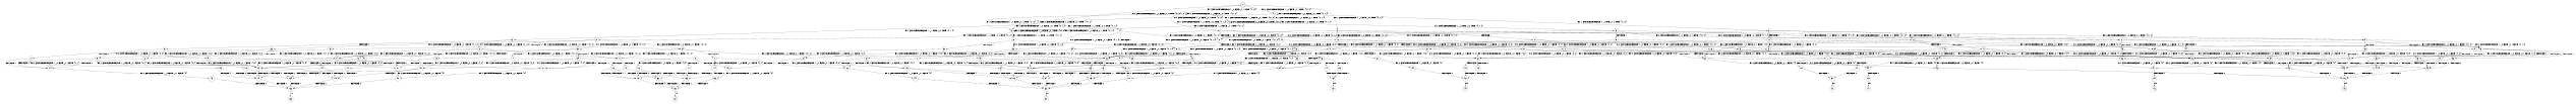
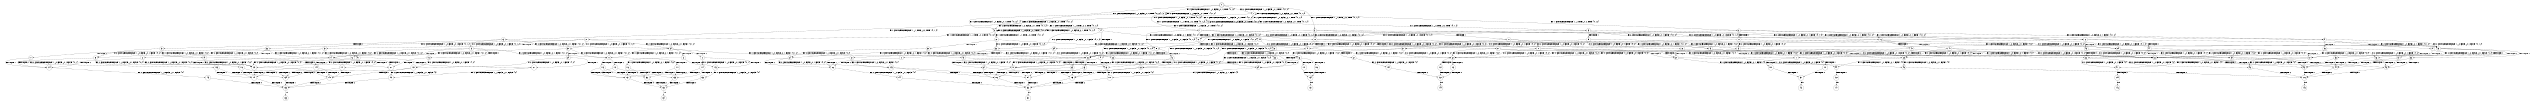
  digraph {
    node [shape=circle]
    0 [peripheries=2]
    1
    2
    3
    4
    5
    6
    7
    8
    9
    10
    11
    12
    13
    14
    15
    16
    17
    18
    19
    20
    21
    22
    23
    24
    25
    26
    27
    28
    29
    30
    31
    32
    34
    35
    37
    38
    39
    40
    41
    42
    43
    44
    45
    46
    47
    48
    49
    36
    50
    51
    52
    53
    54
    55
    56
    57
    58
    59
    60
    61
    62
    63
    64
    65
    66
    67
    33
    68
    69
    70
    71
    72
    73
    74
    75
    76
    77
    78
    79
    80
    81
    82
    83
    84
    85
    86
    88
    89
-   90
    91
    92
    93
    94
    95
    96
    97
    98
    99
    100
    101
    102
    103
    104
    105
    106
    107
    108
    109
    110
    111
    112
    113
    114
    115
    116
    117
    118
    119
    120
    121
    122
    123
    124
    125
    126
    127
    128
    129
    130
    131
    132
    133
    134
    135
    136
    137
    138
    139
    140
    141
    142
    143
    144
    145
    146
    147
    148
    149
    150
    151
    152
    153
    154
    155
    0 -> 1 [label="EX !0 !ATOMIC_EXCH_BRANCH (1, +0, FALSE, +0, 1, TRUE) !{0, 1, 2}"]
    0 -> 2 [label="EX !2 !ATOMIC_EXCH_BRANCH (1, +0, FALSE, +0, 1, TRUE) !{0, 1, 2}"]
    0 -> 3 [label="EX !1 !ATOMIC_EXCH_BRANCH (1, +1, TRUE, +0, 2, TRUE) !{0, 1, 2}"]
    0 -> 4 [label="EX !0 !ATOMIC_EXCH_BRANCH (1, +0, FALSE, +0, 1, TRUE) !{0, 1, 2}"]
    1 -> 1 [label="EX !0 !ATOMIC_EXCH_BRANCH (1, +0, FALSE, +0, 1, TRUE) !{0, 1, 2}"]
    1 -> 4 [label="EX !0 !ATOMIC_EXCH_BRANCH (1, +0, FALSE, +0, 1, TRUE) !{0, 1, 2}"]
    1 -> 5 [label="EX !2 !ATOMIC_EXCH_BRANCH (1, +0, FALSE, +0, 1, TRUE) !{0, 1, 2}"]
    1 -> 6 [label="EX !1 !ATOMIC_EXCH_BRANCH (1, +1, TRUE, +0, 2, TRUE) !{0, 1, 2}"]
    2 -> 2 [label="EX !2 !ATOMIC_EXCH_BRANCH (1, +0, FALSE, +0, 1, TRUE) !{0, 1, 2}"]
    2 -> 5 [label="EX !0 !ATOMIC_EXCH_BRANCH (1, +0, FALSE, +0, 1, TRUE) !{0, 1, 2}"]
    2 -> 7 [label="EX !1 !ATOMIC_EXCH_BRANCH (1, +1, TRUE, +0, 2, TRUE) !{0, 1, 2}"]
    2 -> 8 [label="EX !0 !ATOMIC_EXCH_BRANCH (1, +0, FALSE, +0, 1, TRUE) !{0, 1, 2}"]
    3 -> 9 [label="EX !0 !ATOMIC_EXCH_BRANCH (1, +0, FALSE, +0, 1, FALSE) !{0, 1, 2}"]
    3 -> 10 [label="EX !2 !ATOMIC_EXCH_BRANCH (1, +0, FALSE, +0, 1, FALSE) !{0, 1, 2}"]
    3 -> 11 [label="TERMINATE !1"]
    3 -> 12 [label="EX !0 !ATOMIC_EXCH_BRANCH (1, +0, FALSE, +0, 1, FALSE) !{0, 1, 2}"]
    4 -> 4 [label="EX !0 !ATOMIC_EXCH_BRANCH (1, +0, FALSE, +0, 1, TRUE) !{0, 1, 2}"]
    4 -> 8 [label="EX !2 !ATOMIC_EXCH_BRANCH (1, +0, FALSE, +0, 1, TRUE) !{0, 1, 2}"]
    4 -> 13 [label="EX !1 !ATOMIC_EXCH_BRANCH (1, +1, TRUE, +0, 2, TRUE) !{0, 1, 2}"]
    4 -> 14 [label="EX !1 !ATOMIC_EXCH_BRANCH (1, +1, TRUE, +0, 2, TRUE) !{0, 1, 2}"]
    5 -> 5 [label="EX !0 !ATOMIC_EXCH_BRANCH (1, +0, FALSE, +0, 1, TRUE) !{0, 1, 2}"]
    5 -> 5 [label="EX !2 !ATOMIC_EXCH_BRANCH (1, +0, FALSE, +0, 1, TRUE) !{0, 1, 2}"]
    5 -> 8 [label="EX !0 !ATOMIC_EXCH_BRANCH (1, +0, FALSE, +0, 1, TRUE) !{0, 1, 2}"]
    5 -> 15 [label="EX !1 !ATOMIC_EXCH_BRANCH (1, +1, TRUE, +0, 2, TRUE) !{0, 1, 2}"]
    6 -> 9 [label="EX !0 !ATOMIC_EXCH_BRANCH (1, +0, FALSE, +0, 1, FALSE) !{0, 1, 2}"]
    6 -> 12 [label="EX !0 !ATOMIC_EXCH_BRANCH (1, +0, FALSE, +0, 1, FALSE) !{0, 1, 2}"]
    6 -> 16 [label="EX !2 !ATOMIC_EXCH_BRANCH (1, +0, FALSE, +0, 1, FALSE) !{0, 1, 2}"]
    6 -> 17 [label="TERMINATE !1"]
    7 -> 10 [label="EX !2 !ATOMIC_EXCH_BRANCH (1, +0, FALSE, +0, 1, FALSE) !{0, 1, 2}"]
    7 -> 18 [label="EX !0 !ATOMIC_EXCH_BRANCH (1, +0, FALSE, +0, 1, FALSE) !{0, 1, 2}"]
    7 -> 19 [label="TERMINATE !1"]
    7 -> 20 [label="EX !0 !ATOMIC_EXCH_BRANCH (1, +0, FALSE, +0, 1, FALSE) !{0, 1, 2}"]
    8 -> 8 [label="EX !0 !ATOMIC_EXCH_BRANCH (1, +0, FALSE, +0, 1, TRUE) !{0, 1, 2}"]
    8 -> 8 [label="EX !2 !ATOMIC_EXCH_BRANCH (1, +0, FALSE, +0, 1, TRUE) !{0, 1, 2}"]
    8 -> 21 [label="EX !1 !ATOMIC_EXCH_BRANCH (1, +1, TRUE, +0, 2, TRUE) !{0, 1, 2}"]
    8 -> 22 [label="EX !1 !ATOMIC_EXCH_BRANCH (1, +1, TRUE, +0, 2, TRUE) !{0, 1, 2}"]
    9 -> 23 [label="EX !2 !ATOMIC_EXCH_BRANCH (1, +0, FALSE, +0, 1, FALSE) !{0, 1, 2}"]
    9 -> 24 [label="TERMINATE !0"]
    9 -> 25 [label="TERMINATE !1"]
    10 -> 23 [label="EX !0 !ATOMIC_EXCH_BRANCH (1, +0, FALSE, +0, 1, FALSE) !{0, 1, 2}"]
    10 -> 26 [label="TERMINATE !2"]
    10 -> 27 [label="TERMINATE !1"]
    10 -> 28 [label="EX !0 !ATOMIC_EXCH_BRANCH (1, +0, FALSE, +0, 1, FALSE) !{0, 1, 2}"]
    11 -> 29 [label="EX !0 !ATOMIC_EXCH_BRANCH (1, +0, FALSE, +0, 1, FALSE) !{0, 2}"]
    11 -> 30 [label="EX !2 !ATOMIC_EXCH_BRANCH (1, +0, FALSE, +0, 1, FALSE) !{0, 2}"]
    11 -> 31 [label="EX !0 !ATOMIC_EXCH_BRANCH (1, +0, FALSE, +0, 1, FALSE) !{0, 2}"]
    12 -> 28 [label="EX !2 !ATOMIC_EXCH_BRANCH (1, +0, FALSE, +0, 1, FALSE) !{0, 1, 2}"]
    12 -> 32 [label="TERMINATE !0"]
    13 -> 34 [label="EX !2 !ATOMIC_EXCH_BRANCH (1, +0, FALSE, +0, 1, FALSE) !{0, 1, 2}"]
    13 -> 35 [label="EX !0 !ATOMIC_EXCH_BRANCH (1, +0, FALSE, +0, 1, FALSE) !{0, 1, 2}"]
    13 -> 37 [label="TERMINATE !1"]
    14 -> 12 [label="EX !0 !ATOMIC_EXCH_BRANCH (1, +0, FALSE, +0, 1, FALSE) !{0, 1, 2}"]
    14 -> 38 [label="EX !2 !ATOMIC_EXCH_BRANCH (1, +0, FALSE, +0, 1, FALSE) !{0, 1, 2}"]
    14 -> 39 [label="TERMINATE !1"]
    15 -> 16 [label="EX !2 !ATOMIC_EXCH_BRANCH (1, +0, FALSE, +0, 1, FALSE) !{0, 1, 2}"]
    15 -> 18 [label="EX !0 !ATOMIC_EXCH_BRANCH (1, +0, FALSE, +0, 1, FALSE) !{0, 1, 2}"]
    15 -> 20 [label="EX !0 !ATOMIC_EXCH_BRANCH (1, +0, FALSE, +0, 1, FALSE) !{0, 1, 2}"]
    15 -> 40 [label="TERMINATE !1"]
    16 -> 23 [label="EX !0 !ATOMIC_EXCH_BRANCH (1, +0, FALSE, +0, 1, FALSE) !{0, 1, 2}"]
    16 -> 28 [label="EX !0 !ATOMIC_EXCH_BRANCH (1, +0, FALSE, +0, 1, FALSE) !{0, 1, 2}"]
    16 -> 41 [label="TERMINATE !2"]
    16 -> 42 [label="TERMINATE !1"]
    17 -> 29 [label="EX !0 !ATOMIC_EXCH_BRANCH (1, +0, FALSE, +0, 1, FALSE) !{0, 2}"]
    17 -> 31 [label="EX !0 !ATOMIC_EXCH_BRANCH (1, +0, FALSE, +0, 1, FALSE) !{0, 2}"]
    17 -> 43 [label="EX !2 !ATOMIC_EXCH_BRANCH (1, +0, FALSE, +0, 1, FALSE) !{0, 2}"]
    18 -> 23 [label="EX !2 !ATOMIC_EXCH_BRANCH (1, +0, FALSE, +0, 1, FALSE) !{0, 1, 2}"]
    18 -> 44 [label="TERMINATE !0"]
    18 -> 45 [label="TERMINATE !1"]
    19 -> 30 [label="EX !2 !ATOMIC_EXCH_BRANCH (1, +0, FALSE, +0, 1, FALSE) !{0, 2}"]
    19 -> 46 [label="EX !0 !ATOMIC_EXCH_BRANCH (1, +0, FALSE, +0, 1, FALSE) !{0, 2}"]
    19 -> 47 [label="EX !0 !ATOMIC_EXCH_BRANCH (1, +0, FALSE, +0, 1, FALSE) !{0, 2}"]
    20 -> 28 [label="EX !2 !ATOMIC_EXCH_BRANCH (1, +0, FALSE, +0, 1, FALSE) !{0, 1, 2}"]
    20 -> 48 [label="TERMINATE !0"]
    20 -> 49 [label="TERMINATE !1"]
    21 -> 34 [label="EX !2 !ATOMIC_EXCH_BRANCH (1, +0, FALSE, +0, 1, FALSE) !{0, 1, 2}"]
    21 -> 36 [label="EX !2 !ATOMIC_EXCH_BRANCH (1, +0, FALSE, +0, 1, FALSE) !{0, 1, 2}"]
    21 -> 50 [label="EX !0 !ATOMIC_EXCH_BRANCH (1, +0, FALSE, +0, 1, FALSE) !{0, 1, 2}"]
    21 -> 51 [label="TERMINATE !1"]
    22 -> 20 [label="EX !0 !ATOMIC_EXCH_BRANCH (1, +0, FALSE, +0, 1, FALSE) !{0, 1, 2}"]
    22 -> 38 [label="EX !2 !ATOMIC_EXCH_BRANCH (1, +0, FALSE, +0, 1, FALSE) !{0, 1, 2}"]
    22 -> 52 [label="TERMINATE !1"]
    23 -> 53 [label="TERMINATE !0"]
    23 -> 54 [label="TERMINATE !2"]
    23 -> 55 [label="TERMINATE !1"]
    24 -> 56 [label="EX !2 !ATOMIC_EXCH_BRANCH (1, +0, FALSE, +0, 1, FALSE) !{1, 2}"]
    24 -> 57 [label="TERMINATE !1"]
    25 -> 57 [label="TERMINATE !0"]
    25 -> 58 [label="EX !2 !ATOMIC_EXCH_BRANCH (1, +0, FALSE, +0, 1, FALSE) !{0, 2}"]
    26 -> 59 [label="EX !0 !ATOMIC_EXCH_BRANCH (1, +0, FALSE, +0, 1, FALSE) !{0, 1}"]
    26 -> 60 [label="TERMINATE !1"]
    26 -> 61 [label="EX !0 !ATOMIC_EXCH_BRANCH (1, +0, FALSE, +0, 1, FALSE) !{0, 1}"]
    27 -> 58 [label="EX !0 !ATOMIC_EXCH_BRANCH (1, +0, FALSE, +0, 1, FALSE) !{0, 2}"]
    27 -> 60 [label="TERMINATE !2"]
    27 -> 62 [label="EX !0 !ATOMIC_EXCH_BRANCH (1, +0, FALSE, +0, 1, FALSE) !{0, 2}"]
    28 -> 63 [label="TERMINATE !0"]
    28 -> 64 [label="TERMINATE !2"]
    28 -> 65 [label="TERMINATE !1"]
    29 -> 57 [label="TERMINATE !0"]
    29 -> 58 [label="EX !2 !ATOMIC_EXCH_BRANCH (1, +0, FALSE, +0, 1, FALSE) !{0, 2}"]
    30 -> 58 [label="EX !0 !ATOMIC_EXCH_BRANCH (1, +0, FALSE, +0, 1, FALSE) !{0, 2}"]
    30 -> 60 [label="TERMINATE !2"]
    30 -> 62 [label="EX !0 !ATOMIC_EXCH_BRANCH (1, +0, FALSE, +0, 1, FALSE) !{0, 2}"]
    31 -> 62 [label="EX !2 !ATOMIC_EXCH_BRANCH (1, +0, FALSE, +0, 1, FALSE) !{0, 2}"]
    31 -> 66 [label="EX !2 !ATOMIC_EXCH_BRANCH (1, +0, FALSE, +0, 1, FALSE) !{0, 2}"]
    31 -> 67 [label="TERMINATE !0"]
    32 -> 33 [label="TERMINATE !1"]
    32 -> 68 [label="EX !2 !ATOMIC_EXCH_BRANCH (1, +0, FALSE, +0, 1, FALSE) !{1, 2}"]
    32 -> 69 [label="TERMINATE !1"]
    34 -> 28 [label="EX !0 !ATOMIC_EXCH_BRANCH (1, +0, FALSE, +0, 1, FALSE) !{0, 1, 2}"]
    34 -> 71 [label="EX !0 !ATOMIC_EXCH_BRANCH (1, +0, FALSE, +0, 1, FALSE) !{0, 1, 2}"]
    34 -> 72 [label="TERMINATE !2"]
+   34 -> 73 [label="TERMINATE !1"]
    35 -> 71 [label="EX !2 !ATOMIC_EXCH_BRANCH (1, +0, FALSE, +0, 1, FALSE) !{0, 1, 2}"]
    35 -> 74 [label="EX !2 !ATOMIC_EXCH_BRANCH (1, +0, FALSE, +0, 1, FALSE) !{0, 1, 2}"]
    35 -> 75 [label="TERMINATE !0"]
    35 -> 76 [label="TERMINATE !1"]
    37 -> 79 [label="EX !0 !ATOMIC_EXCH_BRANCH (1, +0, FALSE, +0, 1, FALSE) !{0, 2}"]
    37 -> 80 [label="EX !2 !ATOMIC_EXCH_BRANCH (1, +0, FALSE, +0, 1, FALSE) !{0, 2}"]
    38 -> 28 [label="EX !0 !ATOMIC_EXCH_BRANCH (1, +0, FALSE, +0, 1, FALSE) !{0, 1, 2}"]
    38 -> 81 [label="TERMINATE !2"]
    38 -> 82 [label="TERMINATE !1"]
    39 -> 83 [label="EX !0 !ATOMIC_EXCH_BRANCH (1, +0, FALSE, +0, 1, FALSE) !{0, 2}"]
    39 -> 84 [label="EX !2 !ATOMIC_EXCH_BRANCH (1, +0, FALSE, +0, 1, FALSE) !{0, 2}"]
    40 -> 43 [label="EX !2 !ATOMIC_EXCH_BRANCH (1, +0, FALSE, +0, 1, FALSE) !{0, 2}"]
    40 -> 46 [label="EX !0 !ATOMIC_EXCH_BRANCH (1, +0, FALSE, +0, 1, FALSE) !{0, 2}"]
    40 -> 47 [label="EX !0 !ATOMIC_EXCH_BRANCH (1, +0, FALSE, +0, 1, FALSE) !{0, 2}"]
    41 -> 59 [label="EX !0 !ATOMIC_EXCH_BRANCH (1, +0, FALSE, +0, 1, FALSE) !{0, 1}"]
    41 -> 61 [label="EX !0 !ATOMIC_EXCH_BRANCH (1, +0, FALSE, +0, 1, FALSE) !{0, 1}"]
    41 -> 85 [label="TERMINATE !1"]
    42 -> 58 [label="EX !0 !ATOMIC_EXCH_BRANCH (1, +0, FALSE, +0, 1, FALSE) !{0, 2}"]
    42 -> 62 [label="EX !0 !ATOMIC_EXCH_BRANCH (1, +0, FALSE, +0, 1, FALSE) !{0, 2}"]
    42 -> 85 [label="TERMINATE !2"]
    43 -> 58 [label="EX !0 !ATOMIC_EXCH_BRANCH (1, +0, FALSE, +0, 1, FALSE) !{0, 2}"]
    43 -> 62 [label="EX !0 !ATOMIC_EXCH_BRANCH (1, +0, FALSE, +0, 1, FALSE) !{0, 2}"]
    43 -> 85 [label="TERMINATE !2"]
    44 -> 56 [label="EX !2 !ATOMIC_EXCH_BRANCH (1, +0, FALSE, +0, 1, FALSE) !{1, 2}"]
    44 -> 86 [label="TERMINATE !1"]
    45 -> 58 [label="EX !2 !ATOMIC_EXCH_BRANCH (1, +0, FALSE, +0, 1, FALSE) !{0, 2}"]
    45 -> 86 [label="TERMINATE !0"]
    46 -> 58 [label="EX !2 !ATOMIC_EXCH_BRANCH (1, +0, FALSE, +0, 1, FALSE) !{0, 2}"]
    46 -> 86 [label="TERMINATE !0"]
    47 -> 62 [label="EX !2 !ATOMIC_EXCH_BRANCH (1, +0, FALSE, +0, 1, FALSE) !{0, 2}"]
    47 -> 66 [label="EX !2 !ATOMIC_EXCH_BRANCH (1, +0, FALSE, +0, 1, FALSE) !{0, 2}"]
    48 -> 68 [label="EX !2 !ATOMIC_EXCH_BRANCH (1, +0, FALSE, +0, 1, FALSE) !{1, 2}"]
    48 -> 88 [label="TERMINATE !1"]
    49 -> 70 [label="EX !2 !ATOMIC_EXCH_BRANCH (1, +0, FALSE, +0, 1, FALSE) !{0, 2}"]
    49 -> 88 [label="TERMINATE !0"]
    36 -> 74 [label="EX !0 !ATOMIC_EXCH_BRANCH (1, +0, FALSE, +0, 1, FALSE) !{0, 1, 2}"]
    36 -> 77 [label="TERMINATE !2"]
    36 -> 78 [label="TERMINATE !1"]
    50 -> 71 [label="EX !2 !ATOMIC_EXCH_BRANCH (1, +0, FALSE, +0, 1, FALSE) !{0, 1, 2}"]
    50 -> 74 [label="EX !2 !ATOMIC_EXCH_BRANCH (1, +0, FALSE, +0, 1, FALSE) !{0, 1, 2}"]
    50 -> 89 [label="TERMINATE !0"]
-   50 -> 90 [label="TERMINATE !1"]
    51 -> 80 [label="EX !2 !ATOMIC_EXCH_BRANCH (1, +0, FALSE, +0, 1, FALSE) !{0, 2}"]
    51 -> 91 [label="EX !0 !ATOMIC_EXCH_BRANCH (1, +0, FALSE, +0, 1, FALSE) !{0, 2}"]
    52 -> 84 [label="EX !2 !ATOMIC_EXCH_BRANCH (1, +0, FALSE, +0, 1, FALSE) !{0, 2}"]
    52 -> 92 [label="EX !0 !ATOMIC_EXCH_BRANCH (1, +0, FALSE, +0, 1, FALSE) !{0, 2}"]
    53 -> 93 [label="TERMINATE !2"]
    53 -> 94 [label="TERMINATE !1"]
    54 -> 93 [label="TERMINATE !0"]
    54 -> 95 [label="TERMINATE !1"]
    55 -> 94 [label="TERMINATE !0"]
    55 -> 95 [label="TERMINATE !2"]
    56 -> 93 [label="TERMINATE !2"]
    56 -> 94 [label="TERMINATE !1"]
    57 -> 96 [label="EX !2 !ATOMIC_EXCH_BRANCH (1, +0, FALSE, +0, 1, FALSE) !{2}"]
    57 -> 97 [label="EX !2 !ATOMIC_EXCH_BRANCH (1, +0, FALSE, +0, 1, FALSE) !{2}"]
    58 -> 94 [label="TERMINATE !0"]
    58 -> 95 [label="TERMINATE !2"]
    59 -> 93 [label="TERMINATE !0"]
    59 -> 95 [label="TERMINATE !1"]
    60 -> 98 [label="EX !0 !ATOMIC_EXCH_BRANCH (1, +0, FALSE, +0, 1, FALSE) !{0}"]
    60 -> 99 [label="EX !0 !ATOMIC_EXCH_BRANCH (1, +0, FALSE, +0, 1, FALSE) !{0}"]
    61 -> 100 [label="TERMINATE !0"]
    61 -> 101 [label="TERMINATE !1"]
    62 -> 102 [label="TERMINATE !0"]
    62 -> 103 [label="TERMINATE !2"]
    63 -> 104 [label="TERMINATE !2"]
    63 -> 105 [label="TERMINATE !1"]
    64 -> 104 [label="TERMINATE !0"]
    64 -> 106 [label="TERMINATE !1"]
    65 -> 105 [label="TERMINATE !0"]
    65 -> 106 [label="TERMINATE !2"]
    66 -> 107 [label="TERMINATE !0"]
    66 -> 108 [label="TERMINATE !2"]
    67 -> 109 [label="EX !2 !ATOMIC_EXCH_BRANCH (1, +0, FALSE, +0, 1, FALSE) !{2}"]
    33 -> 69 [label="TERMINATE !0"]
    33 -> 70 [label="EX !2 !ATOMIC_EXCH_BRANCH (1, +0, FALSE, +0, 1, FALSE) !{0, 2}"]
    68 -> 104 [label="TERMINATE !1"]
    68 -> 105 [label="TERMINATE !1"]
    69 -> 110 [label="EX !2 !ATOMIC_EXCH_BRANCH (1, +0, FALSE, +0, 1, FALSE) !{2}"]
    70 -> 105 [label="TERMINATE !0"]
    70 -> 106 [label="TERMINATE !2"]
    71 -> 111 [label="TERMINATE !0"]
    71 -> 112 [label="TERMINATE !2"]
    71 -> 113 [label="TERMINATE !1"]
    72 -> 114 [label="EX !0 !ATOMIC_EXCH_BRANCH (1, +0, FALSE, +0, 1, FALSE) !{0, 1}"]
    72 -> 115 [label="TERMINATE !1"]
    73 -> 115 [label="TERMINATE !2"]
    73 -> 116 [label="EX !0 !ATOMIC_EXCH_BRANCH (1, +0, FALSE, +0, 1, FALSE) !{0, 2}"]
    74 -> 117 [label="TERMINATE !0"]
    74 -> 118 [label="TERMINATE !2"]
    74 -> 119 [label="TERMINATE !1"]
    75 -> 120 [label="EX !2 !ATOMIC_EXCH_BRANCH (1, +0, FALSE, +0, 1, FALSE) !{1, 2}"]
    75 -> 121 [label="TERMINATE !1"]
    76 -> 121 [label="TERMINATE !0"]
    76 -> 122 [label="EX !2 !ATOMIC_EXCH_BRANCH (1, +0, FALSE, +0, 1, FALSE) !{0, 2}"]
    77 -> 123 [label="EX !0 !ATOMIC_EXCH_BRANCH (1, +0, FALSE, +0, 1, FALSE) !{0, 1}"]
    77 -> 124 [label="TERMINATE !1"]
    78 -> 122 [label="EX !0 !ATOMIC_EXCH_BRANCH (1, +0, FALSE, +0, 1, FALSE) !{0, 2}"]
    78 -> 124 [label="TERMINATE !2"]
    79 -> 121 [label="TERMINATE !0"]
    79 -> 122 [label="EX !2 !ATOMIC_EXCH_BRANCH (1, +0, FALSE, +0, 1, FALSE) !{0, 2}"]
    80 -> 122 [label="EX !0 !ATOMIC_EXCH_BRANCH (1, +0, FALSE, +0, 1, FALSE) !{0, 2}"]
    80 -> 124 [label="TERMINATE !2"]
    81 -> 125 [label="EX !0 !ATOMIC_EXCH_BRANCH (1, +0, FALSE, +0, 1, FALSE) !{0, 1}"]
    81 -> 126 [label="TERMINATE !1"]
-   82 -> 70 [label="EX !0 !ATOMIC_EXCH_BRANCH (1, +0, FALSE, +0, 1, FALSE) !{0, 2}"]
    82 -> 126 [label="TERMINATE !2"]
    83 -> 69 [label="TERMINATE !0"]
    83 -> 70 [label="EX !2 !ATOMIC_EXCH_BRANCH (1, +0, FALSE, +0, 1, FALSE) !{0, 2}"]
    84 -> 125 [label="EX !0 !ATOMIC_EXCH_BRANCH (1, +0, FALSE, +0, 1, FALSE) !{0, 2}"]
    84 -> 126 [label="TERMINATE !2"]
    85 -> 98 [label="EX !0 !ATOMIC_EXCH_BRANCH (1, +0, FALSE, +0, 1, FALSE) !{0}"]
    85 -> 99 [label="EX !0 !ATOMIC_EXCH_BRANCH (1, +0, FALSE, +0, 1, FALSE) !{0}"]
    86 -> 96 [label="EX !2 !ATOMIC_EXCH_BRANCH (1, +0, FALSE, +0, 1, FALSE) !{2}"]
    86 -> 97 [label="EX !2 !ATOMIC_EXCH_BRANCH (1, +0, FALSE, +0, 1, FALSE) !{2}"]
    88 -> 110 [label="EX !2 !ATOMIC_EXCH_BRANCH (1, +0, FALSE, +0, 1, FALSE) !{2}"]
    89 -> 120 [label="EX !2 !ATOMIC_EXCH_BRANCH (1, +0, FALSE, +0, 1, FALSE) !{1, 2}"]
    89 -> 127 [label="TERMINATE !1"]
-   90 -> 122 [label="EX !2 !ATOMIC_EXCH_BRANCH (1, +0, FALSE, +0, 1, FALSE) !{0, 2}"]
-   90 -> 127 [label="TERMINATE !0"]
    91 -> 122 [label="EX !2 !ATOMIC_EXCH_BRANCH (1, +0, FALSE, +0, 1, FALSE) !{0, 2}"]
    91 -> 127 [label="TERMINATE !0"]
    92 -> 70 [label="EX !2 !ATOMIC_EXCH_BRANCH (1, +0, FALSE, +0, 1, FALSE) !{0, 2}"]
    92 -> 88 [label="TERMINATE !0"]
    93 -> 128 [label="TERMINATE !1"]
    94 -> 128 [label="TERMINATE !2"]
    95 -> 128 [label="TERMINATE !0"]
    96 -> 128 [label="TERMINATE !2"]
    97 -> 129 [label="TERMINATE !2"]
    98 -> 128 [label="TERMINATE !0"]
    99 -> 130 [label="TERMINATE !0"]
    100 -> 131 [label="TERMINATE !1"]
    101 -> 131 [label="TERMINATE !0"]
    102 -> 132 [label="TERMINATE !2"]
    103 -> 132 [label="TERMINATE !0"]
    104 -> 133 [label="TERMINATE !1"]
    105 -> 133 [label="TERMINATE !2"]
    106 -> 133 [label="TERMINATE !0"]
    107 -> 134 [label="TERMINATE !2"]
    108 -> 134 [label="TERMINATE !0"]
    109 -> 132 [label="TERMINATE !2"]
    110 -> 133 [label="TERMINATE !2"]
    111 -> 135 [label="TERMINATE !2"]
    111 -> 136 [label="TERMINATE !1"]
    112 -> 135 [label="TERMINATE !0"]
    112 -> 137 [label="TERMINATE !1"]
    113 -> 136 [label="TERMINATE !0"]
    113 -> 137 [label="TERMINATE !2"]
    114 -> 135 [label="TERMINATE !0"]
    114 -> 137 [label="TERMINATE !1"]
    115 -> 138 [label="EX !0 !ATOMIC_EXCH_BRANCH (1, +0, FALSE, +0, 1, FALSE) !{0}"]
    116 -> 136 [label="TERMINATE !0"]
    116 -> 137 [label="TERMINATE !2"]
    117 -> 139 [label="TERMINATE !2"]
    117 -> 140 [label="TERMINATE !1"]
    118 -> 139 [label="TERMINATE !0"]
    118 -> 141 [label="TERMINATE !1"]
    119 -> 140 [label="TERMINATE !0"]
    119 -> 141 [label="TERMINATE !2"]
    120 -> 139 [label="TERMINATE !2"]
    120 -> 140 [label="TERMINATE !1"]
    121 -> 142 [label="EX !2 !ATOMIC_EXCH_BRANCH (1, +0, FALSE, +0, 1, FALSE) !{2}"]
    122 -> 140 [label="TERMINATE !0"]
    122 -> 141 [label="TERMINATE !2"]
    123 -> 139 [label="TERMINATE !0"]
    123 -> 141 [label="TERMINATE !1"]
    124 -> 143 [label="EX !0 !ATOMIC_EXCH_BRANCH (1, +0, FALSE, +0, 1, FALSE) !{0}"]
    125 -> 104 [label="TERMINATE !0"]
    125 -> 106 [label="TERMINATE !1"]
    126 -> 144 [label="EX !0 !ATOMIC_EXCH_BRANCH (1, +0, FALSE, +0, 1, FALSE) !{0}"]
    127 -> 142 [label="EX !2 !ATOMIC_EXCH_BRANCH (1, +0, FALSE, +0, 1, FALSE) !{2}"]
    128 -> 145 [label=exit]
    129 -> 146 [label=exit]
    130 -> 147 [label=exit]
    131 -> 148 [label=exit]
    132 -> 149 [label=exit]
    133 -> 150 [label=exit]
    134 -> 151 [label=exit]
    135 -> 152 [label="TERMINATE !1"]
    136 -> 152 [label="TERMINATE !2"]
    137 -> 152 [label="TERMINATE !0"]
    138 -> 152 [label="TERMINATE !0"]
    139 -> 153 [label="TERMINATE !1"]
    140 -> 153 [label="TERMINATE !2"]
    141 -> 153 [label="TERMINATE !0"]
    142 -> 153 [label="TERMINATE !2"]
    143 -> 153 [label="TERMINATE !0"]
    144 -> 133 [label="TERMINATE !0"]
    152 -> 154 [label=exit]
    153 -> 155 [label=exit]
  }
